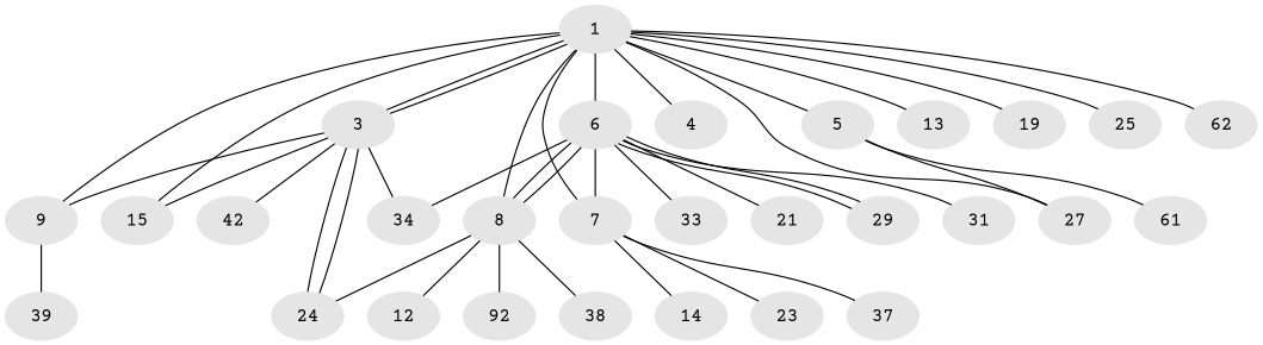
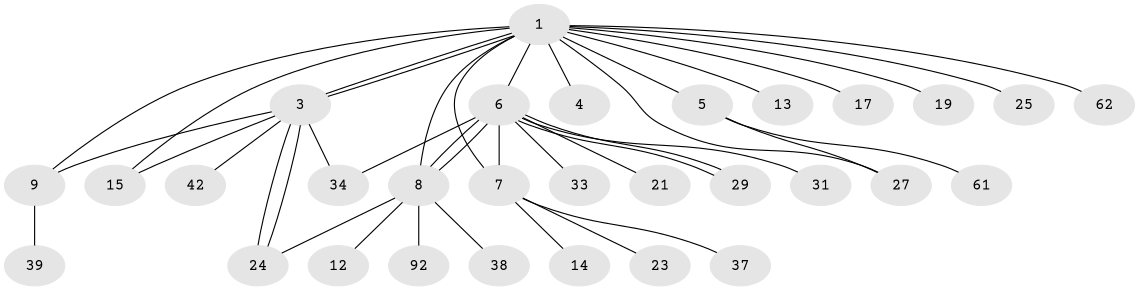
  graph {
    fontname="Courier Prime"
    node [color=gray90 fontname="Courier Prime" style=filled]
    edge [fontname="Courier Prime"]
    1 [super="+2"]
    3
    4 [super="+30"]
    5
    6 [super="+20+51"]
    7 [super="+63+16"]
    8 [super="+40+47+66+68"]
    9 [super="+46+60+45+28+35"]
    13 [super="+57"]
    15 [super="+76"]
+   17
    19
    25
    27 [super="+49"]
    62
    24
    34 [super="+43"]
    42
    61 [super="+73+75"]
    21
    29
    31
    33
    14
    23
    37
    12
    n28 [label=92]
    38 [super="+50"]
    39
    1 -- 3 [weight=3]
    1 -- 3
    1 -- 4
    1 -- 5 [weight=2]
    1 -- 6
    1 -- 7
    1 -- 8
    1 -- 9
    1 -- 13 [weight=2]
    1 -- 15 [weight=2]
+   1 -- 17
    1 -- 19
    1 -- 25
    1 -- 27
    1 -- 62
    3 -- 9
    3 -- 15
    3 -- 24
    3 -- 24
    3 -- 34
    3 -- 42
    5 -- 27
    5 -- 61
    6 -- 7
    6 -- 8
    6 -- 8
    6 -- 34
    6 -- 21
    6 -- 29
    6 -- 29
    6 -- 31
    6 -- 33
    7 -- 14
    7 -- 23
    7 -- 37
    8 -- 24
    8 -- 12
    8 -- n28
    8 -- 38
    9 -- 39
  }
